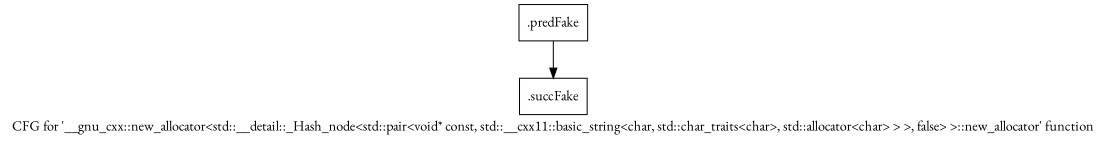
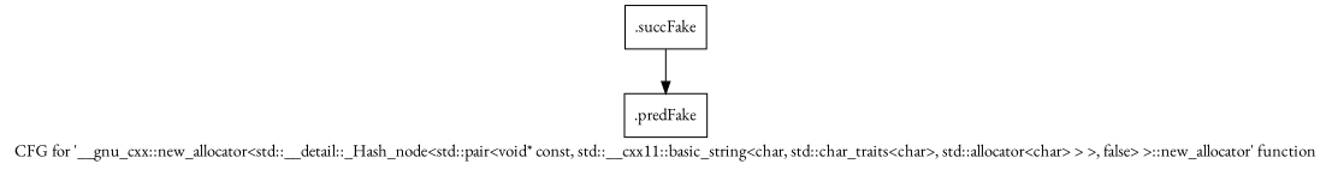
  digraph {
    label="CFG for '__gnu_cxx::new_allocator\<std::__detail::_Hash_node\<std::pair\<void* const, std::__cxx11::basic_string\<char, std::char_traits\<char\>, std::allocator\<char\> \> \>, false\> \>::new_allocator' function"
    fontname="EB Garamond"
    node [shape=record fontname="EB Garamond"]
    n1 [label="{.predFake}"]
    n2 [filename="/media/miguel/NewVolume/Linux/Xilinx/Vitis_HLS/2020.2/tps/lnx64/gcc-6.2.0/lib/gcc/x86_64-pc-linux-gnu/6.2.0/../../../../include/c++/6.2.0/ext/new_allocator.h" label="{.succFake}" linenumber=79]
-   n1 -> n2 [execusionnum=1 filename="/media/miguel/NewVolume/Linux/Xilinx/Vitis_HLS/2020.2/tps/lnx64/gcc-6.2.0/lib/gcc/x86_64-pc-linux-gnu/6.2.0/../../../../include/c++/6.2.0/ext/new_allocator.h" fontname="EB Garamond"]
+   n2 -> n1 [execusionnum=1 filename="/media/miguel/NewVolume/Linux/Xilinx/Vitis_HLS/2020.2/tps/lnx64/gcc-6.2.0/lib/gcc/x86_64-pc-linux-gnu/6.2.0/../../../../include/c++/6.2.0/ext/new_allocator.h" fontname="EB Garamond"]
  }
